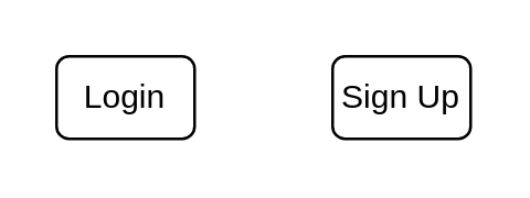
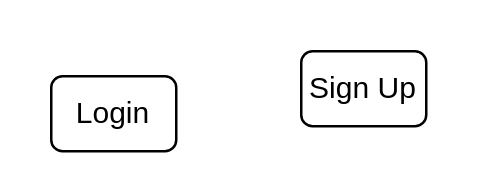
  <mxCell id="0" />
  <mxCell id="1" parent="0" />
- <mxCell id="2" value="Login" style="rounded=1;whiteSpace=wrap;html=1;" vertex="1" parent="1"><mxGeometry x="20" y="20" width="50" height="30" as="geometry" /></mxCell>
+ <mxCell id="2" value="Login" style="rounded=1;whiteSpace=wrap;html=1;" vertex="1" parent="1"><mxGeometry x="20" y="30" width="50" height="30" as="geometry" /></mxCell>
  <mxCell id="3" value="Sign Up" style="rounded=1;whiteSpace=wrap;html=1;" vertex="1" parent="1"><mxGeometry x="120" y="20" width="50" height="30" as="geometry" /></mxCell>
